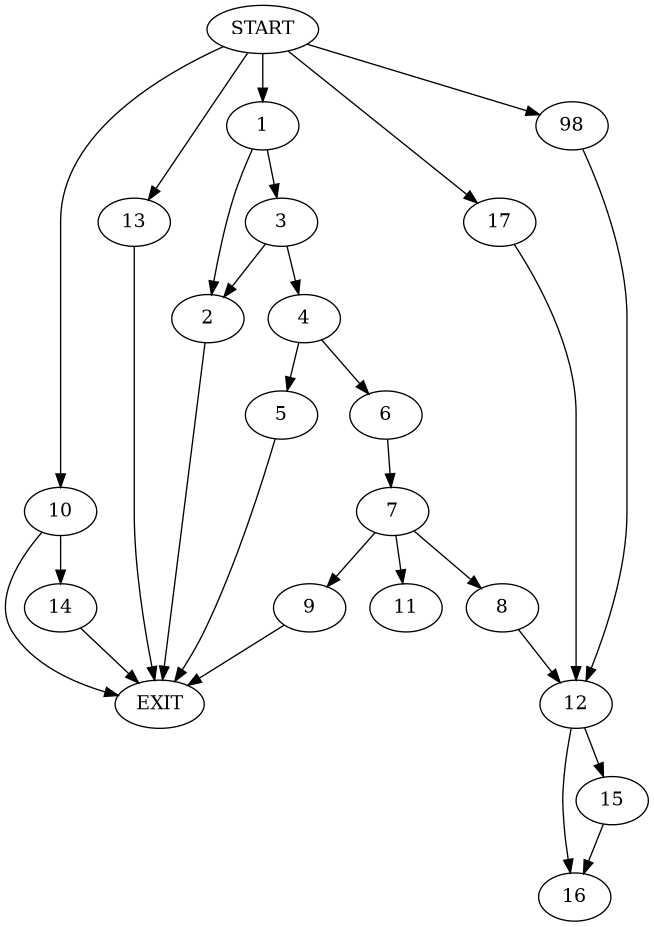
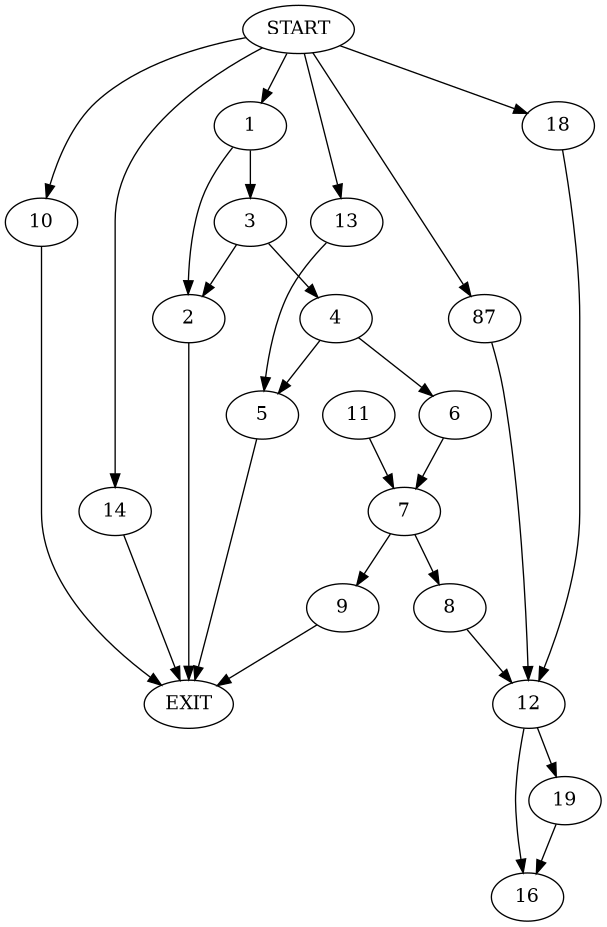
  digraph {
    n1 [label=START]
    1
    10
    13
    14
-   17
-   18 [label=98]
+   17 [label=87]
+   18
    2
    3
    n10 [label=EXIT]
    11
    7
    12
    4
    5
    6
    8
    9
-   15
+   15 [label=19]
    16
    n1 -> 1
    n1 -> 10
    n1 -> 13
-   10 -> 14
+   n1 -> 14
    n1 -> 17
    n1 -> 18
    1 -> 2
    1 -> 3
    10 -> n10
-   13 -> n10
+   13 -> 5
    14 -> n10
    17 -> 12
    18 -> 12
    2 -> n10
    3 -> 2
    3 -> 4
-   7 -> 11
+   11 -> 7
    7 -> 8
    7 -> 9
    12 -> 15
    12 -> 16
    4 -> 5
    4 -> 6
    5 -> n10
    6 -> 7
    8 -> 12
    9 -> n10
    15 -> 16
  }
